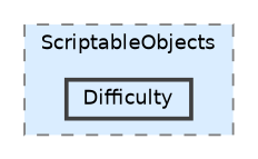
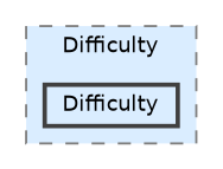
  digraph {
    compound=true
    n1 [color=grey25 fillcolor="#daedff" fontname=Helvetica fontsize=10 height=0.2 label=Difficulty shape=box style="filled,bold" width=0.4]
    subgraph cluster_1 {
      bgcolor="#daedff"
      fontname=Helvetica
      fontsize=10
-     label=ScriptableObjects
+     label=Difficulty
      pencolor=grey50
      style="filled,dashed"
      n1
    }
  }
